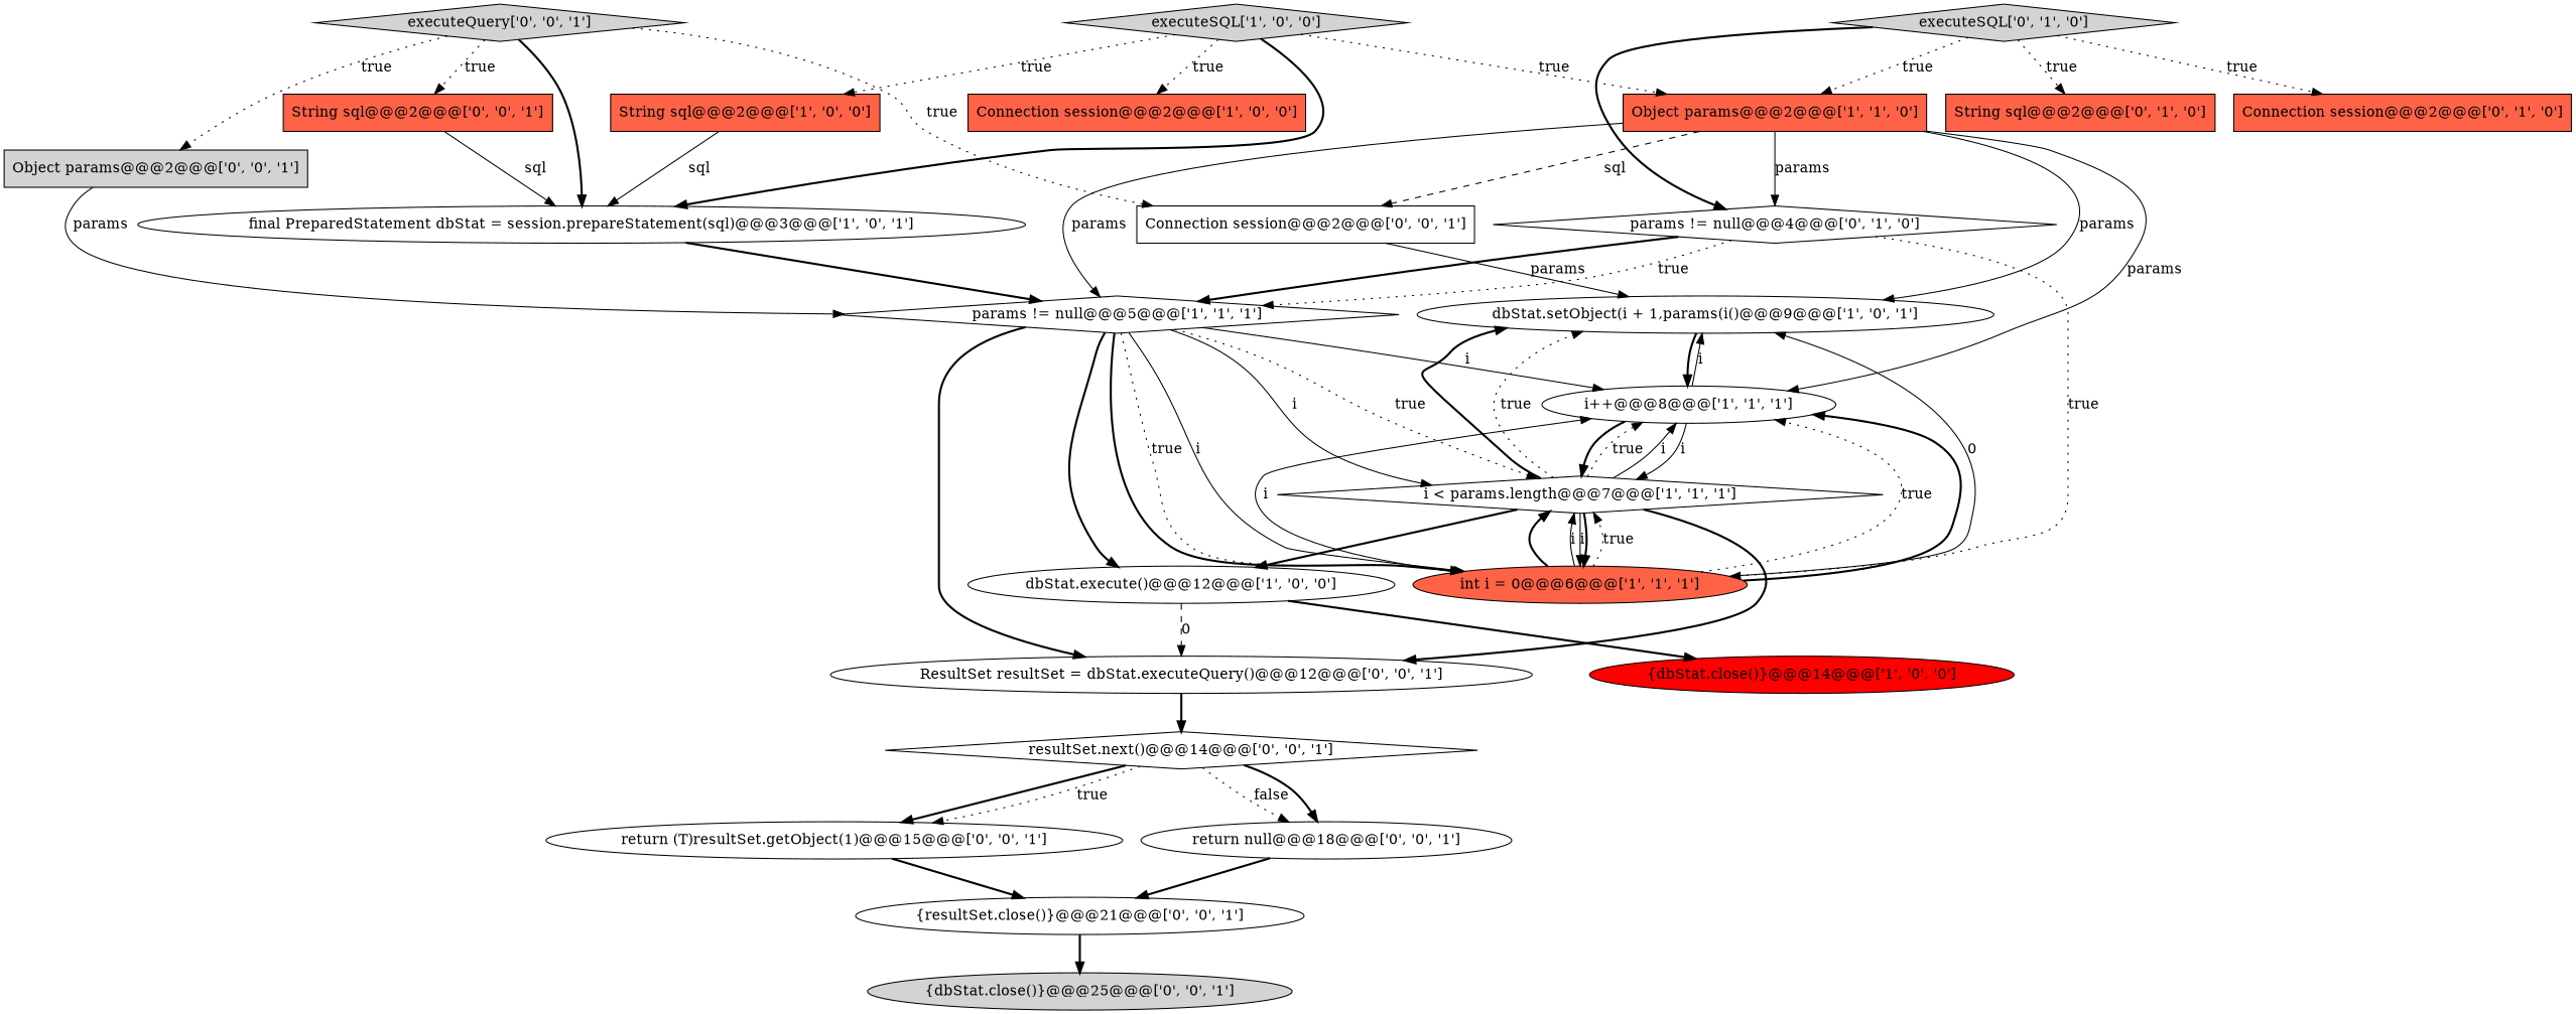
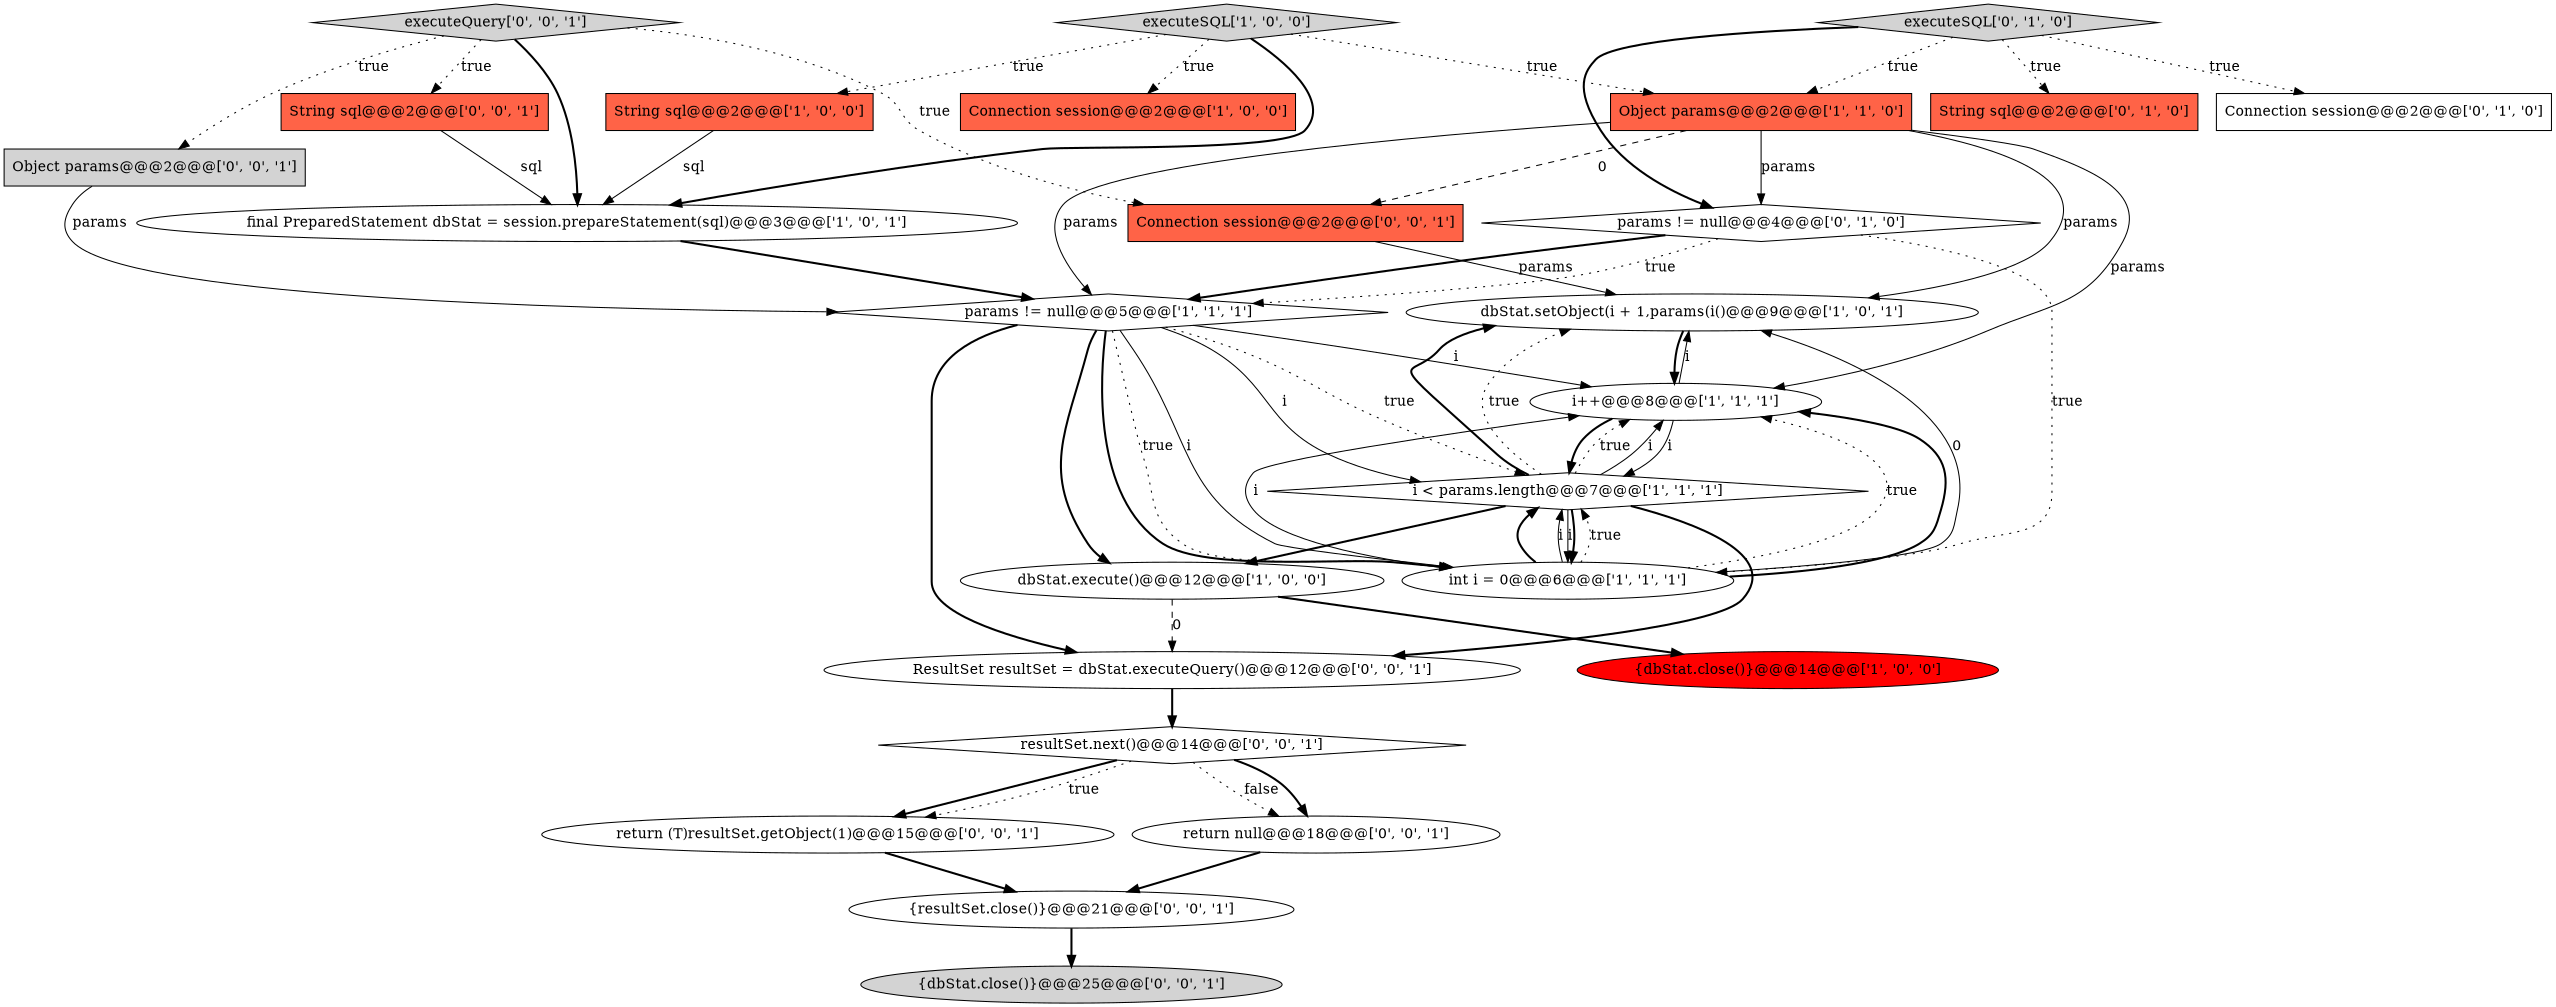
  digraph {
    node [fillcolor=white shape=ellipse style=filled]
    edge [style=bold]
-   n1 [label="Connection session@@@2@@@['0', '0', '1']" shape=box]
+   n1 [fillcolor=tomato label="Connection session@@@2@@@['0', '0', '1']" shape=box]
    n2 [label="dbStat.setObject(i + 1,params(i()@@@9@@@['1', '0', '1']"]
    n3 [fillcolor=lightgray label="{dbStat.close()}@@@25@@@['0', '0', '1']"]
    n4 [fillcolor=tomato label="Connection session@@@2@@@['1', '0', '0']" shape=box]
    n5 [label="i < params.length@@@7@@@['1', '1', '1']" shape=diamond]
    n6 [label="dbStat.execute()@@@12@@@['1', '0', '0']"]
    n7 [label="ResultSet resultSet = dbStat.executeQuery()@@@12@@@['0', '0', '1']"]
    n8 [label="i++@@@8@@@['1', '1', '1']"]
-   n9 [fillcolor=tomato label="int i = 0@@@6@@@['1', '1', '1']"]
+   n9 [label="int i = 0@@@6@@@['1', '1', '1']"]
    n10 [fillcolor=red label="{dbStat.close()}@@@14@@@['1', '0', '0']"]
    n11 [label="resultSet.next()@@@14@@@['0', '0', '1']" shape=diamond]
    n12 [label="params != null@@@5@@@['1', '1', '1']" shape=diamond]
    n13 [fillcolor=tomato label="String sql@@@2@@@['1', '0', '0']" shape=box]
    n14 [label="final PreparedStatement dbStat = session.prepareStatement(sql)@@@3@@@['1', '0', '1']"]
    n15 [fillcolor=tomato label="String sql@@@2@@@['0', '0', '1']" shape=box]
    n16 [label="return (T)resultSet.getObject(1)@@@15@@@['0', '0', '1']"]
    n17 [label="return null@@@18@@@['0', '0', '1']"]
    n18 [label="{resultSet.close()}@@@21@@@['0', '0', '1']"]
    n19 [fillcolor=lightgray label="Object params@@@2@@@['0', '0', '1']" shape=box]
    n20 [fillcolor=tomato label="String sql@@@2@@@['0', '1', '0']" shape=box]
    n21 [fillcolor=lightgray label="executeSQL['1', '0', '0']" shape=diamond]
    n22 [fillcolor=tomato label="Object params@@@2@@@['1', '1', '0']" shape=box]
    n23 [label="params != null@@@4@@@['0', '1', '0']" shape=diamond]
    n24 [fillcolor=lightgray label="executeSQL['0', '1', '0']" shape=diamond]
-   n25 [fillcolor=tomato label="Connection session@@@2@@@['0', '1', '0']" shape=box]
+   n25 [label="Connection session@@@2@@@['0', '1', '0']" shape=box]
    n26 [fillcolor=lightgray label="executeQuery['0', '0', '1']" shape=diamond]
    n1 -> n2 [label=params style=solid]
    n2 -> n8
    n5 -> n2 [label=true style=dotted]
    n5 -> n2
    n5 -> n6
    n5 -> n7
    n5 -> n8 [label=true style=dotted]
    n5 -> n8 [label=i style=solid]
    n5 -> n9 [label=i style=solid]
    n5 -> n9
    n6 -> n7 [label=0 style=dashed]
    n6 -> n10
    n7 -> n11
    n8 -> n2 [label=i style=solid]
    n8 -> n5
    n8 -> n5 [label=i style=solid]
    n9 -> n2 [label=0 style=solid]
    n9 -> n5 [label=true style=dotted]
    n9 -> n5
    n9 -> n5 [label=i style=solid]
    n9 -> n8
    n9 -> n8 [label=true style=dotted]
    n9 -> n8 [label=i style=solid]
    n11 -> n16
    n11 -> n16 [label=true style=dotted]
    n11 -> n17 [label=false style=dotted]
    n11 -> n17
    n12 -> n5 [label=i style=solid]
    n12 -> n5 [label=true style=dotted]
    n12 -> n6
    n12 -> n7
    n12 -> n8 [label=i style=solid]
    n12 -> n9 [label=true style=dotted]
    n12 -> n9 [label=i style=solid]
    n12 -> n9
    n13 -> n14 [label=sql style=solid]
    n14 -> n12
    n15 -> n14 [label=sql style=solid]
    n16 -> n18
    n17 -> n18
    n18 -> n3
    n19 -> n12 [label=params style=solid]
    n21 -> n4 [label=true style=dotted]
    n21 -> n13 [label=true style=dotted]
    n21 -> n14
    n21 -> n22 [label=true style=dotted]
-   n22 -> n1 [label=sql style=dashed]
+   n22 -> n1 [label=0 style=dashed]
    n22 -> n2 [label=params style=solid]
    n22 -> n8 [label=params style=solid]
    n22 -> n12 [label=params style=solid]
    n22 -> n23 [label=params style=solid]
    n23 -> n9 [label=true style=dotted]
    n23 -> n12 [label=true style=dotted]
    n23 -> n12
    n24 -> n20 [label=true style=dotted]
    n24 -> n22 [label=true style=dotted]
    n24 -> n23
    n24 -> n25 [label=true style=dotted]
    n26 -> n1 [label=true style=dotted]
    n26 -> n14
    n26 -> n15 [label=true style=dotted]
    n26 -> n19 [label=true style=dotted]
  }
